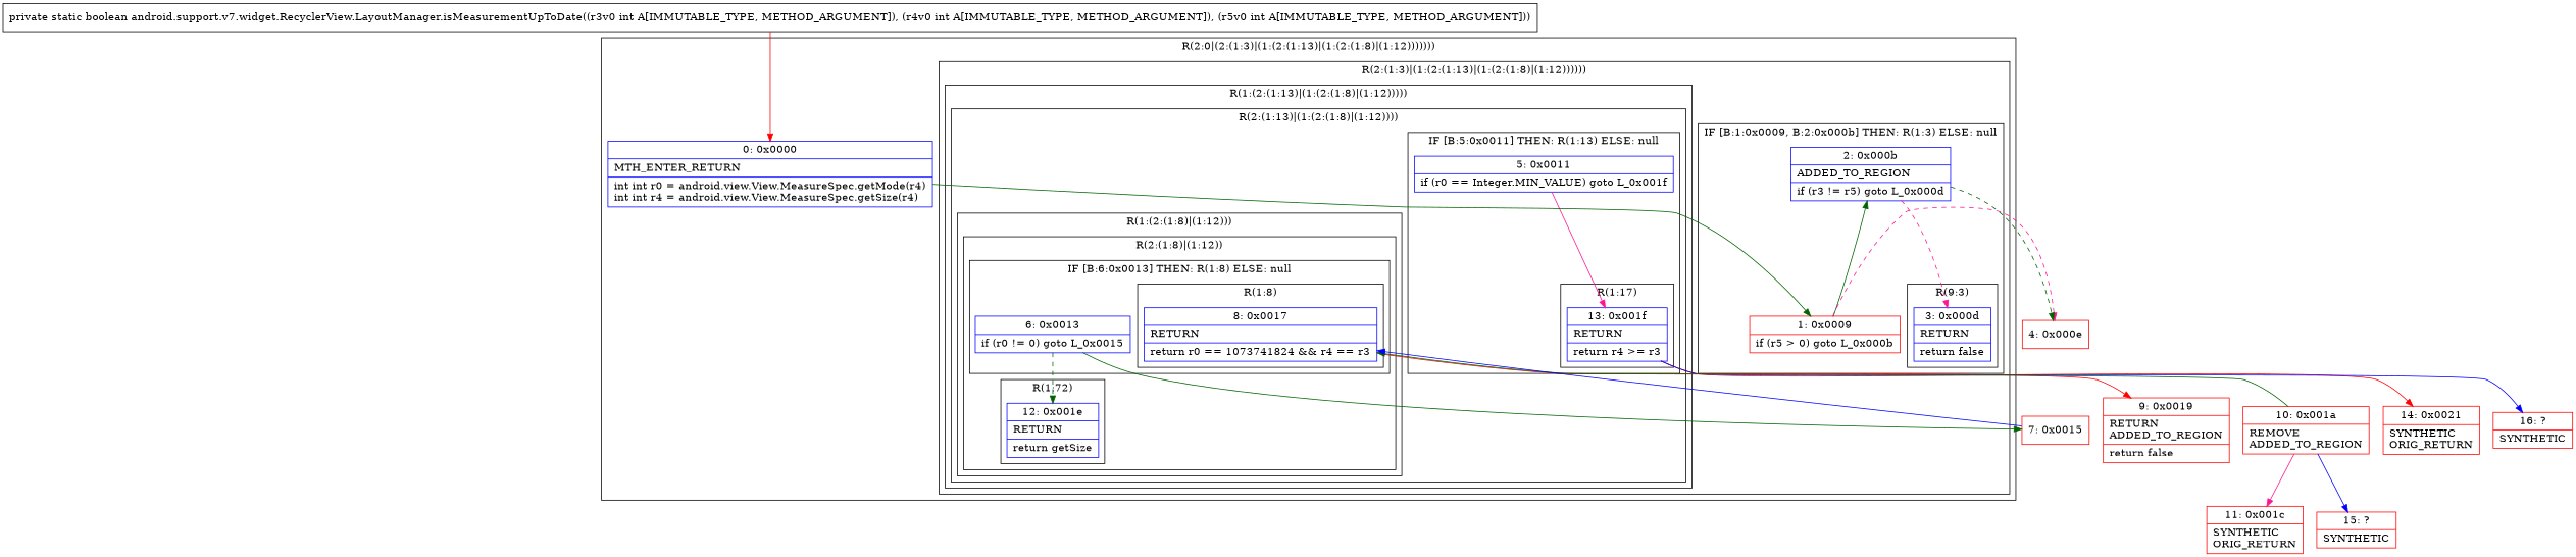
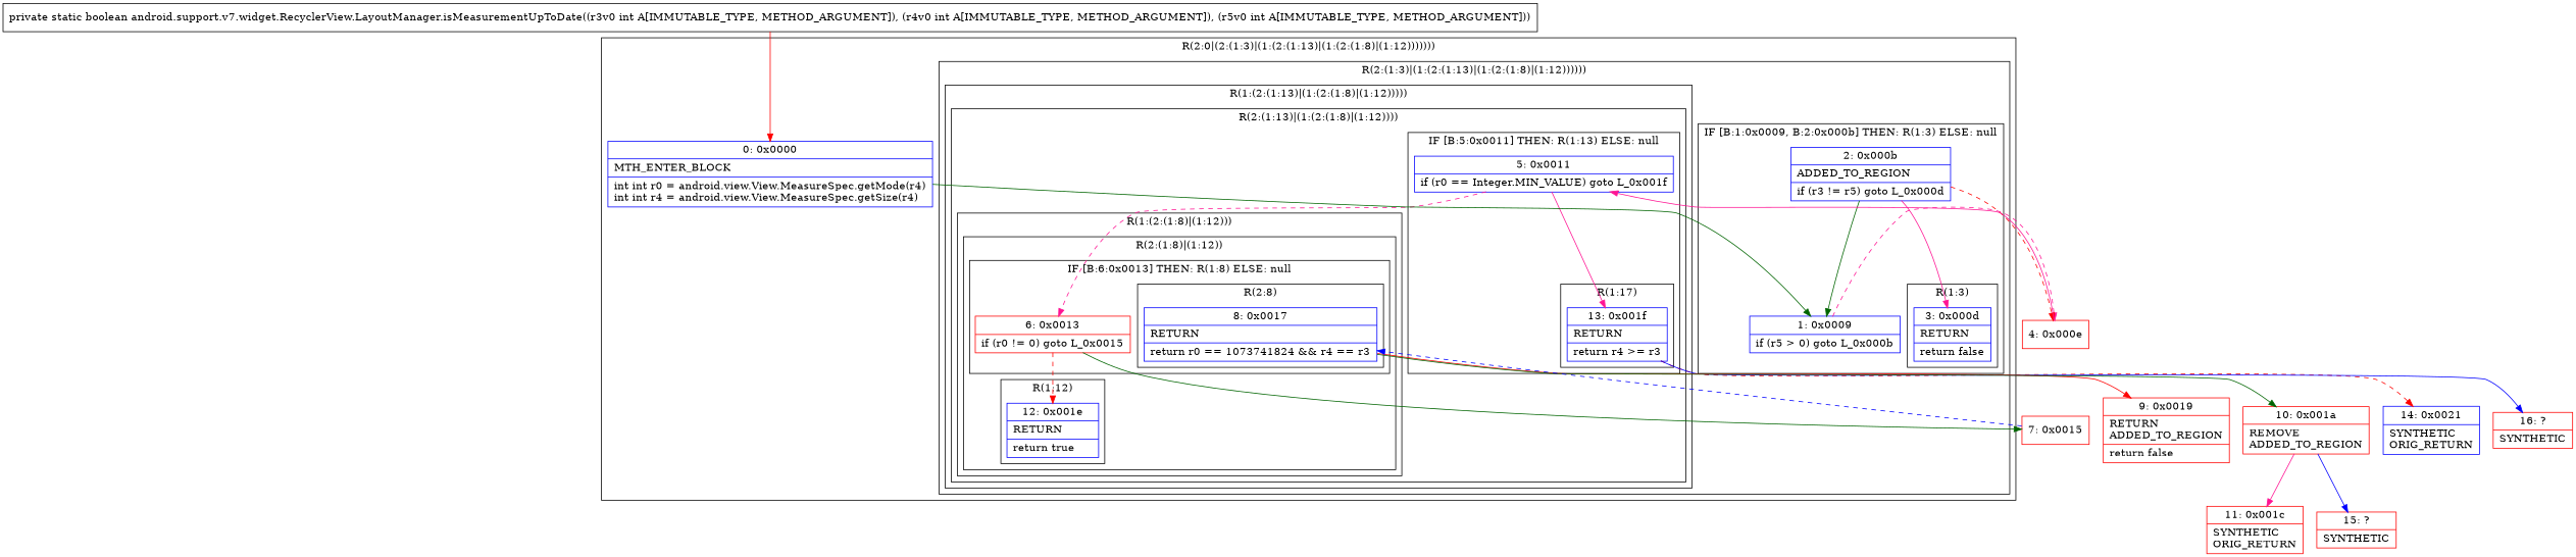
  digraph {
    node [color=blue shape=record]
    edge [color=darkgreen]
    n1 [label="{3\:\ 0x000d|RETURN\l|return false\l}"]
-   n2 [color=red label="{1\:\ 0x0009|if (r5 \> 0) goto L_0x000b\l}"]
+   n2 [label="{1\:\ 0x0009|if (r5 \> 0) goto L_0x000b\l}"]
    n3 [label="{2\:\ 0x000b|ADDED_TO_REGION\l|if (r3 != r5) goto L_0x000d\l}"]
    n4 [label="{13\:\ 0x001f|RETURN\l|return r4 \>= r3\l}"]
    n5 [label="{5\:\ 0x0011|if (r0 == Integer.MIN_VALUE) goto L_0x001f\l}"]
    n6 [label="{8\:\ 0x0017|RETURN\l|return r0 == 1073741824 && r4 == r3\l}"]
-   n7 [label="{6\:\ 0x0013|if (r0 != 0) goto L_0x0015\l}"]
-   n8 [label="{12\:\ 0x001e|RETURN\l|return getSize\l}"]
-   n9 [label="{0\:\ 0x0000|MTH_ENTER_RETURN\l|int int r0 = android.view.View.MeasureSpec.getMode(r4)\lint int r4 = android.view.View.MeasureSpec.getSize(r4)\l}"]
+   n7 [color=red label="{6\:\ 0x0013|if (r0 != 0) goto L_0x0015\l}"]
+   n8 [label="{12\:\ 0x001e|RETURN\l|return true\l}"]
+   n9 [label="{0\:\ 0x0000|MTH_ENTER_BLOCK\l|int int r0 = android.view.View.MeasureSpec.getMode(r4)\lint int r4 = android.view.View.MeasureSpec.getSize(r4)\l}"]
    n10 [color=red label="{4\:\ 0x000e}"]
-   n11 [color=red label="{14\:\ 0x0021|SYNTHETIC\lORIG_RETURN\l}"]
+   n11 [label="{14\:\ 0x0021|SYNTHETIC\lORIG_RETURN\l}"]
    n12 [color=red label="{16\:\ ?|SYNTHETIC\l}"]
    n13 [color=red label="{9\:\ 0x0019|RETURN\lADDED_TO_REGION\l|return false\l}"]
    n14 [color=red label="{10\:\ 0x001a|REMOVE\lADDED_TO_REGION\l}"]
    n15 [color=red label="{7\:\ 0x0015}"]
    n16 [color=red label="{11\:\ 0x001c|SYNTHETIC\lORIG_RETURN\l}"]
    n17 [color=red label="{15\:\ ?|SYNTHETIC\l}"]
    n18 [label="{private static boolean android.support.v7.widget.RecyclerView.LayoutManager.isMeasurementUpToDate((r3v0 int A[IMMUTABLE_TYPE, METHOD_ARGUMENT]), (r4v0 int A[IMMUTABLE_TYPE, METHOD_ARGUMENT]), (r5v0 int A[IMMUTABLE_TYPE, METHOD_ARGUMENT])) }" color=""]
    subgraph cluster_1 {
      label="R(2:0|(2:(1:3)|(1:(2:(1:13)|(1:(2:(1:8)|(1:12)))))))"
      n9
      subgraph cluster_2 {
        label="R(2:(1:3)|(1:(2:(1:13)|(1:(2:(1:8)|(1:12))))))"
        subgraph cluster_3 {
          label="IF [B:1:0x0009, B:2:0x000b] THEN: R(1:3) ELSE: null"
          n2
          n3
          subgraph cluster_4 {
-           label="R(9:3)"
+           label="R(1:3)"
            n1
          }
        }
        subgraph cluster_5 {
          label="R(1:(2:(1:13)|(1:(2:(1:8)|(1:12)))))"
          subgraph cluster_6 {
            label="R(2:(1:13)|(1:(2:(1:8)|(1:12))))"
            subgraph cluster_7 {
              label="IF [B:5:0x0011] THEN: R(1:13) ELSE: null"
              n5
              subgraph cluster_8 {
                label="R(1:17)"
                n4
              }
            }
            subgraph cluster_9 {
              label="R(1:(2:(1:8)|(1:12)))"
              subgraph cluster_10 {
                label="R(2:(1:8)|(1:12))"
                subgraph cluster_11 {
                  label="IF [B:6:0x0013] THEN: R(1:8) ELSE: null"
                  n7
                  subgraph cluster_12 {
-                   label="R(1:8)"
+                   label="R(2:8)"
                    n6
                  }
                }
                subgraph cluster_13 {
-                 label="R(1:72)"
+                 label="R(1:12)"
                  n8
                }
              }
            }
          }
        }
      }
    }
-   n2 -> n3
+   n3 -> n2
    n2 -> n10 [color=deeppink style=dashed]
-   n3 -> n1 [color=deeppink style=dashed]
-   n3 -> n10 [style=dashed]
-   n4 -> n11 [color=red]
+   n3 -> n1 [color=deeppink]
+   n3 -> n10 [color=red style=dashed]
+   n4 -> n11 [color=red style=dashed]
    n4 -> n12 [color=blue]
    n5 -> n4 [color=deeppink]
+   n5 -> n7 [color=deeppink style=dashed]
    n6 -> n13 [color=red]
-   n14 -> n6
-   n7 -> n8 [style=dashed]
+   n6 -> n14
+   n7 -> n8 [color=red style=dashed]
    n7 -> n15
    n9 -> n2
+   n10 -> n5 [color=deeppink]
    n14 -> n16 [color=deeppink]
    n14 -> n17 [color=blue]
-   n15 -> n6 [color=blue]
+   n15 -> n6 [color=blue style=dashed]
    n18 -> n9 [color=red]
  }
